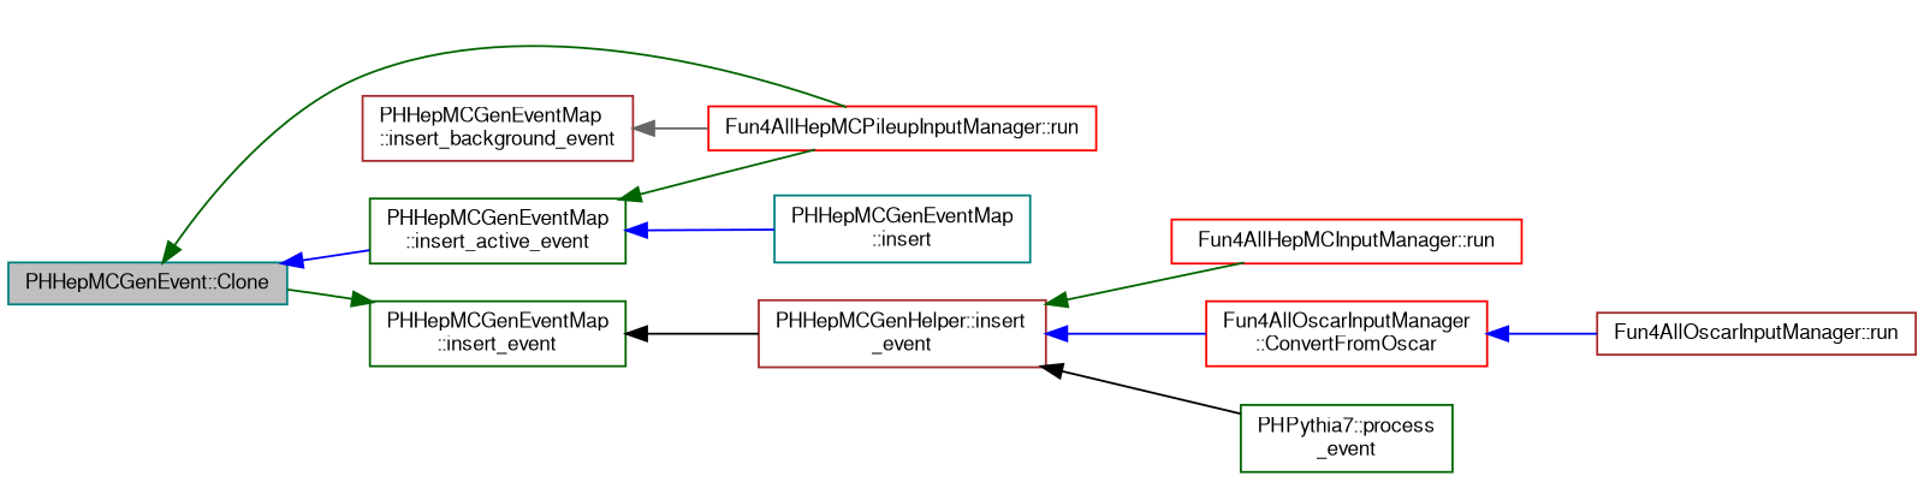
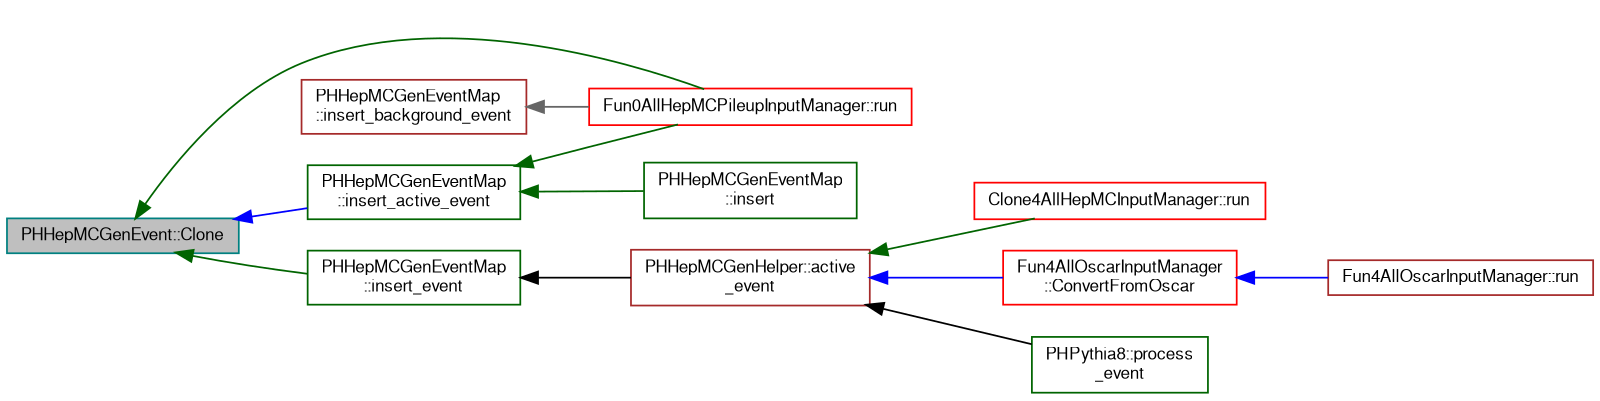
  digraph {
    rankdir=LR
    node [color=darkgreen fontname=FreeSans fontsize=10 shape=record]
    edge [color=blue dir=back fontname=FreeSans fontsize=10 labelfontname=FreeSans labelfontsize=10 style=solid]
    n1 [color=teal fillcolor=grey75 fontcolor=black height=0.2 label="PHHepMCGenEvent::Clone" style=filled width=0.4]
    n2 [height=0.2 label="PHHepMCGenEventMap\l::insert_active_event" width=0.4]
    n3 [height=0.2 label="PHHepMCGenEventMap\l::insert_event" width=0.4]
-   n4 [color=red height=0.2 label="Fun4AllHepMCPileupInputManager::run" width=0.4]
-   n5 [color=teal height=0.2 label="PHHepMCGenEventMap\l::insert" width=0.4]
+   n4 [color=red height=0.2 label="Fun0AllHepMCPileupInputManager::run" width=0.4]
+   n5 [height=0.2 label="PHHepMCGenEventMap\l::insert" width=0.4]
    n6 [color=brown height=0.2 label="PHHepMCGenEventMap\l::insert_background_event" width=0.4]
-   n7 [color=brown height=0.2 label="PHHepMCGenHelper::insert\l_event" width=0.4]
-   n8 [color=red height=0.2 label="Fun4AllHepMCInputManager::run" width=0.4]
+   n7 [color=brown height=0.2 label="PHHepMCGenHelper::active\l_event" width=0.4]
+   n8 [color=red height=0.2 label="Clone4AllHepMCInputManager::run" width=0.4]
    n9 [color=red height=0.2 label="Fun4AllOscarInputManager\l::ConvertFromOscar" width=0.4]
-   n10 [height=0.2 label="PHPythia7::process\l_event" width=0.4]
+   n10 [height=0.2 label="PHPythia8::process\l_event" width=0.4]
    n11 [color=brown height=0.2 label="Fun4AllOscarInputManager::run" width=0.4]
    n1 -> n2
-   n3 -> n1 [color=darkgreen]
+   n1 -> n3 [color=darkgreen]
    n1 -> n4 [color=darkgreen]
    n2 -> n4 [color=darkgreen]
-   n2 -> n5
+   n2 -> n5 [color=darkgreen]
    n3 -> n7 [color=black]
    n6 -> n4 [color=gray40]
    n7 -> n8 [color=darkgreen]
    n7 -> n9
    n7 -> n10 [color=black]
    n9 -> n11
  }
